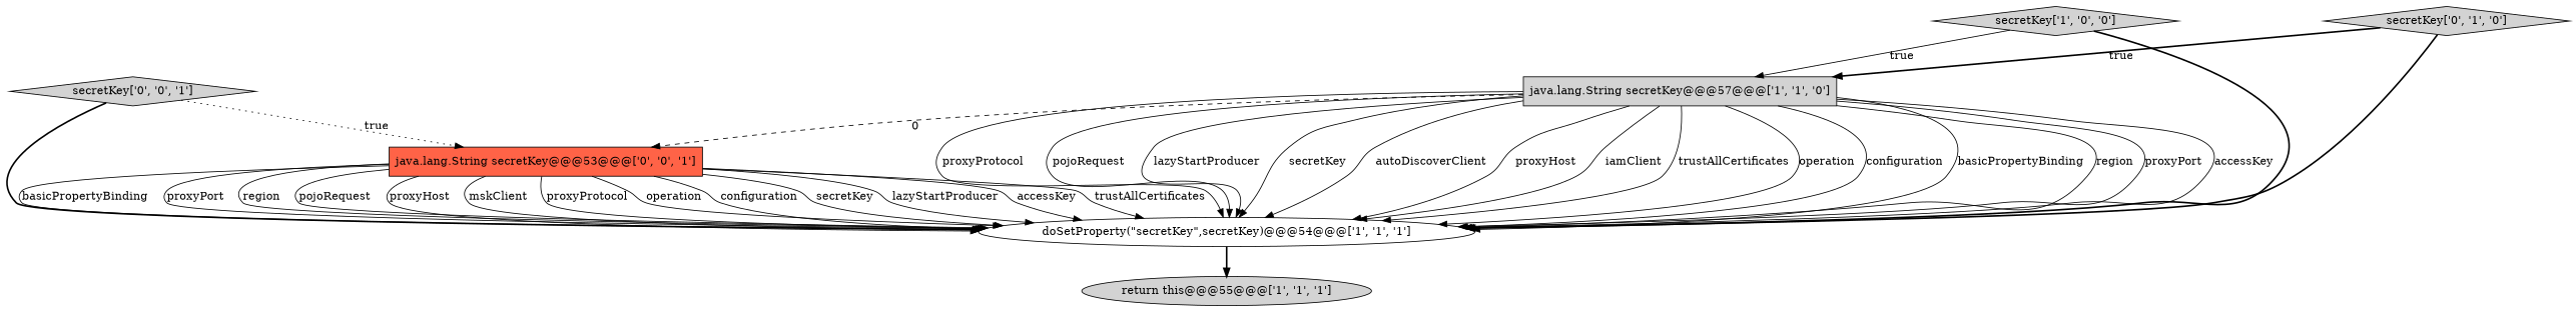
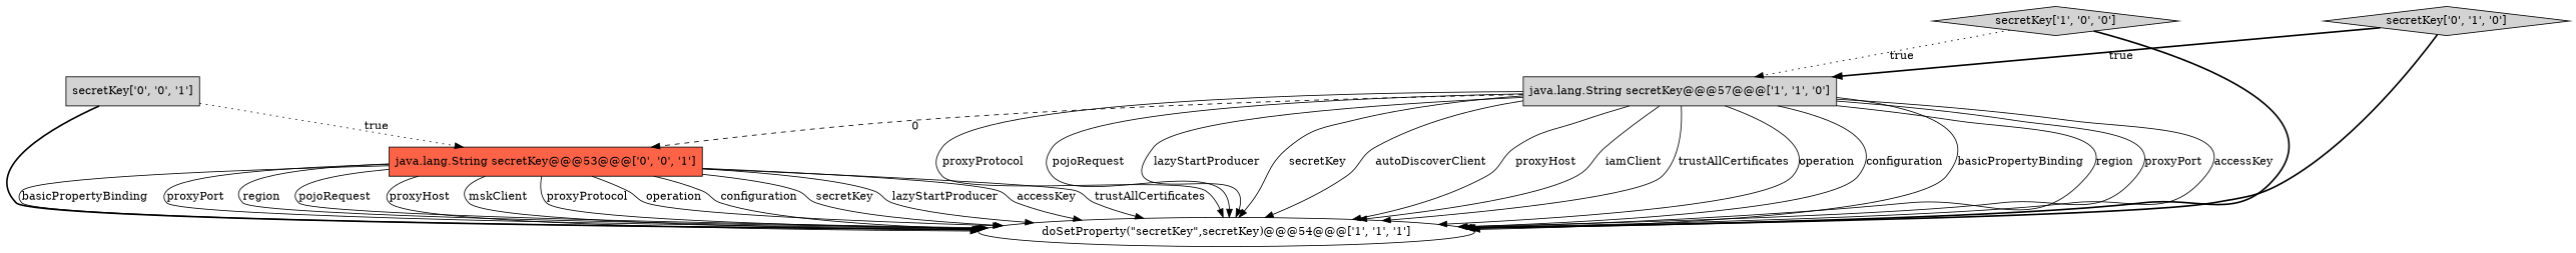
  digraph {
    node [fillcolor=lightgray shape=diamond style=filled]
    edge [style=solid]
    n1 [label="java.lang.String secretKey@@@57@@@['1', '1', '0']" shape=box]
    n2 [fillcolor=white label="doSetProperty(\"secretKey\",secretKey)@@@54@@@['1', '1', '1']" shape=ellipse]
    n3 [fillcolor=tomato label="java.lang.String secretKey@@@53@@@['0', '0', '1']" shape=box]
-   n4 [label="return this@@@55@@@['1', '1', '1']" shape=ellipse]
    n5 [label="secretKey['1', '0', '0']"]
-   n6 [label="secretKey['0', '0', '1']"]
+   n6 [label="secretKey['0', '0', '1']" shape=box]
    n7 [label="secretKey['0', '1', '0']"]
    n1 -> n2 [label=proxyProtocol]
    n1 -> n2 [label=pojoRequest]
    n1 -> n2 [label=lazyStartProducer]
    n1 -> n2 [label=secretKey]
    n1 -> n2 [label=autoDiscoverClient]
    n1 -> n2 [label=proxyHost]
    n1 -> n2 [label=iamClient]
    n1 -> n2 [label=trustAllCertificates]
    n1 -> n2 [label=operation]
    n1 -> n2 [label=configuration]
    n1 -> n2 [label=basicPropertyBinding]
    n1 -> n2 [label=region]
    n1 -> n2 [label=proxyPort]
    n1 -> n2 [label=accessKey]
    n1 -> n3 [label=0 style=dashed]
-   n2 -> n4 [style=bold]
    n3 -> n2 [label=basicPropertyBinding]
    n3 -> n2 [label=proxyPort]
    n3 -> n2 [label=region]
    n3 -> n2 [label=pojoRequest]
    n3 -> n2 [label=proxyHost]
    n3 -> n2 [label=mskClient]
    n3 -> n2 [label=proxyProtocol]
    n3 -> n2 [label=operation]
    n3 -> n2 [label=configuration]
    n3 -> n2 [label=secretKey]
    n3 -> n2 [label=lazyStartProducer]
    n3 -> n2 [label=accessKey]
    n3 -> n2 [label=trustAllCertificates]
-   n5 -> n1 [label=true]
+   n5 -> n1 [label=true style=dotted]
    n5 -> n2 [style=bold]
    n6 -> n2 [style=bold]
    n6 -> n3 [label=true style=dotted]
    n7 -> n1 [label=true style=bold]
    n7 -> n2 [style=bold]
  }
